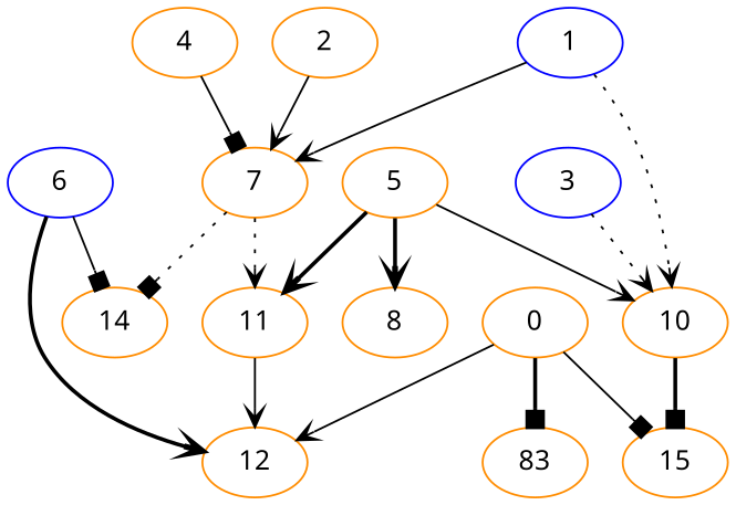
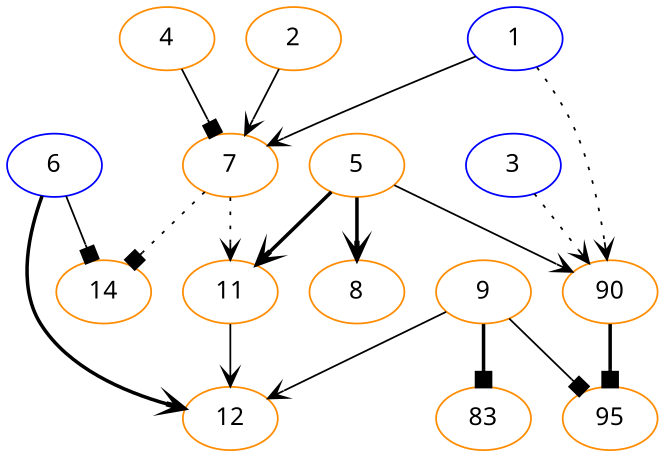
  digraph {
    fontname="Noto Sans"
    node [alpha=0.09 color=darkorange fontname="Noto Sans"]
    edge [arrowhead=vee fontname="Noto Sans" style=solid]
    1 [color=blue expect_size=25822208]
    7 [alpha=0.07 expect_size=42190848]
-   10 [alpha=0.03 expect_size=47473664]
+   10 [alpha=0.03 expect_size=47473664 label=90]
    14 [alpha=0.10 expect_size=8855552]
    11 [alpha=0.03 expect_size=16586752]
-   9 [alpha=0.08 expect_size=11204608 label=0]
+   9 [alpha=0.08 expect_size=11204608]
    12 [alpha=0.16 expect_size=38432768]
    n8 [alpha=0.15 expect_size=35880960 label=83]
-   15 [alpha=0.05 expect_size=28398592]
+   15 [alpha=0.05 expect_size=28398592 label=95]
    2 [alpha=0.19 expect_size=23775232]
    6 [alpha=0.15 color=blue expect_size=27700224]
    3 [color=blue expect_size=28948480]
    4 [alpha=0.08 expect_size=31307776]
    5 [alpha=0.02 expect_size=15983616]
    8 [alpha=0.14 expect_size=15313920]
    1 -> 7
    1 -> 10 [style=dotted]
    7 -> 14 [arrowhead=box style=dotted]
    7 -> 11 [style=dotted]
    10 -> 15 [arrowhead=box style=bold]
    11 -> 12
    9 -> 12
    9 -> n8 [arrowhead=box style=bold]
    9 -> 15 [arrowhead=box]
    2 -> 7
    6 -> 14 [arrowhead=box]
    6 -> 12 [style=bold]
    3 -> 10 [style=dotted]
    4 -> 7 [arrowhead=box]
    5 -> 10
    5 -> 11 [style=bold]
    5 -> 8 [style=bold]
  }
